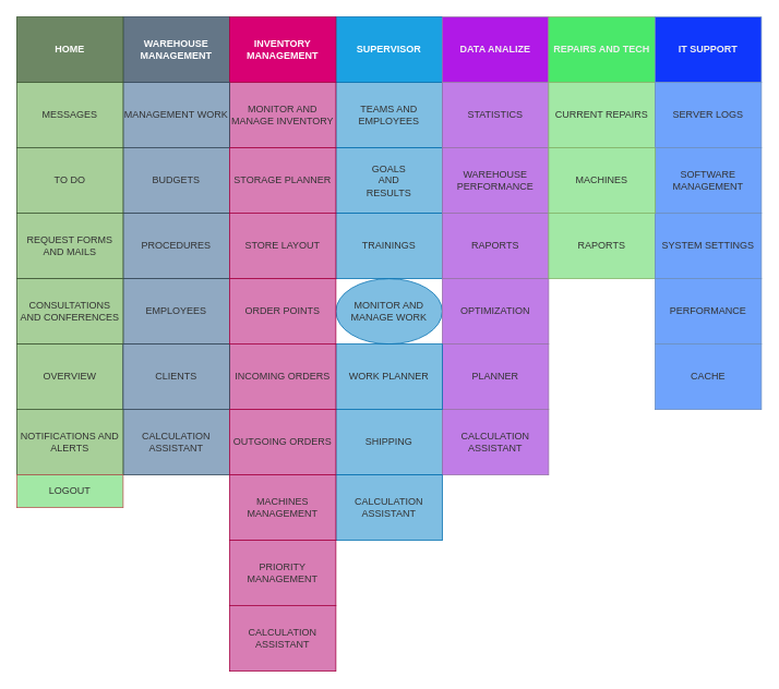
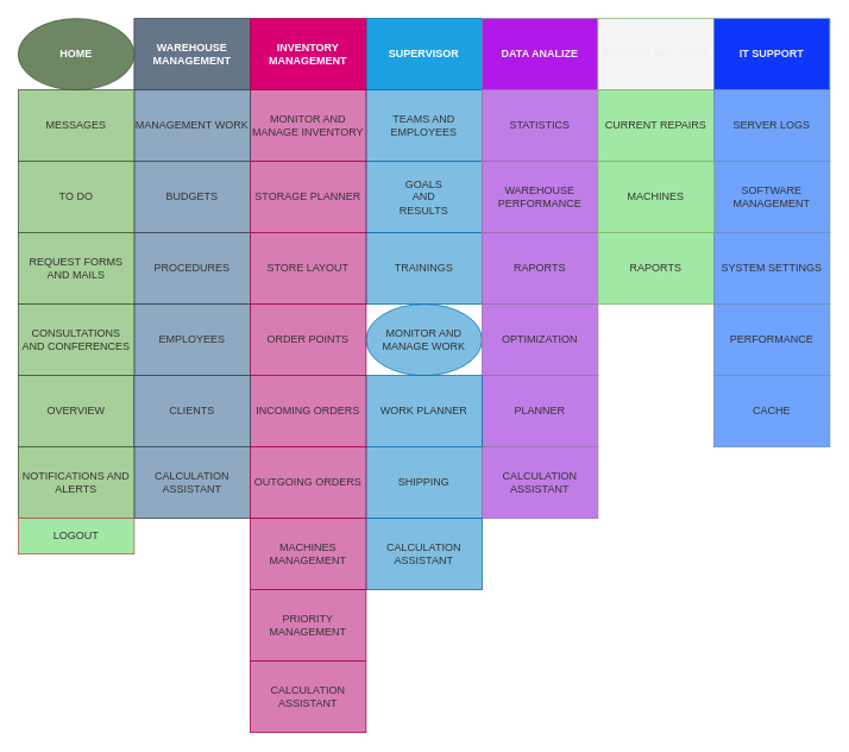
  <mxCell id="0" />
  <mxCell id="1" parent="0" />
  <mxCell id="2" value="WAREHOUSE&lt;br&gt;MANAGEMENT" style="rounded=0;whiteSpace=wrap;html=1;fontStyle=1;fillColor=#647687;fontColor=#ffffff;strokeColor=#314354;" vertex="1" parent="1"><mxGeometry x="150" y="20" width="130" height="80" as="geometry" /></mxCell>
  <mxCell id="3" value="SUPERVISOR" style="rounded=0;whiteSpace=wrap;html=1;fontStyle=1;fillColor=#1ba1e2;fontColor=#ffffff;strokeColor=#006EAF;" vertex="1" parent="1"><mxGeometry x="410" y="20" width="130" height="80" as="geometry" /></mxCell>
  <mxCell id="4" value="TEAMS AND EMPLOYEES" style="rounded=0;whiteSpace=wrap;html=1;fillColor=#7FBEE2;fontColor=#333333;strokeColor=#006EAF;" vertex="1" parent="1"><mxGeometry x="410" y="100" width="130" height="80" as="geometry" /></mxCell>
  <mxCell id="5" value="BUDGETS" style="rounded=0;whiteSpace=wrap;html=1;fontColor=#333333;fillColor=#90A9C2;strokeColor=#314354;" vertex="1" parent="1"><mxGeometry x="150" y="180" width="130" height="80" as="geometry" /></mxCell>
  <mxCell id="6" value="INVENTORY MANAGEMENT" style="rounded=0;whiteSpace=wrap;html=1;fontStyle=1;fillColor=#d80073;fontColor=#ffffff;strokeColor=#A50040;" vertex="1" parent="1"><mxGeometry x="280" y="20" width="130" height="80" as="geometry" /></mxCell>
  <mxCell id="7" value="&lt;div&gt;GOALS &lt;br&gt;&lt;/div&gt;&lt;div&gt;AND &lt;br&gt;&lt;/div&gt;&lt;div&gt;RESULTS&lt;/div&gt;" style="rounded=0;whiteSpace=wrap;html=1;fillColor=#7FBEE2;fontColor=#333333;strokeColor=#006EAF;" vertex="1" parent="1"><mxGeometry x="410" y="180" width="130" height="80" as="geometry" /></mxCell>
  <mxCell id="8" value="TRAININGS" style="rounded=0;whiteSpace=wrap;html=1;fillColor=#7FBEE2;fontColor=#333333;strokeColor=#006EAF;" vertex="1" parent="1"><mxGeometry x="410" y="260" width="130" height="80" as="geometry" /></mxCell>
  <mxCell id="9" value="MONITOR AND MANAGE WORK" style="ellipse;whiteSpace=wrap;html=1;fillColor=#7FBEE2;fontColor=#333333;strokeColor=#006EAF;" vertex="1" parent="1"><mxGeometry x="410" y="340" width="130" height="80" as="geometry" /></mxCell>
  <mxCell id="10" value="DATA ANALIZE" style="rounded=0;whiteSpace=wrap;html=1;fontStyle=1;fillColor=#B019E7;strokeColor=#9673a6;fontColor=#F0F0F0;" vertex="1" parent="1"><mxGeometry x="540" y="20" width="130" height="80" as="geometry" /></mxCell>
  <mxCell id="11" value="PROCEDURES" style="rounded=0;whiteSpace=wrap;html=1;fontColor=#333333;fillColor=#90A9C2;strokeColor=#314354;" vertex="1" parent="1"><mxGeometry x="150" y="260" width="130" height="80" as="geometry" /></mxCell>
  <mxCell id="12" value="EMPLOYEES" style="rounded=0;whiteSpace=wrap;html=1;fontColor=#333333;fillColor=#90A9C2;strokeColor=#314354;" vertex="1" parent="1"><mxGeometry x="150" y="340" width="130" height="80" as="geometry" /></mxCell>
  <mxCell id="13" value="REQUEST FORMS AND MAILS" style="rounded=0;whiteSpace=wrap;html=1;fillColor=#A7CF99;strokeColor=#3A5431;fontColor=#333333;" vertex="1" parent="1"><mxGeometry x="20" y="260" width="130" height="80" as="geometry" /></mxCell>
  <mxCell id="14" value="MONITOR AND MANAGE INVENTORY" style="rounded=0;whiteSpace=wrap;html=1;fontColor=#333333;fillColor=#D87DB4;strokeColor=#A50040;" vertex="1" parent="1"><mxGeometry x="280" y="100" width="130" height="80" as="geometry" /></mxCell>
  <mxCell id="15" value="STORE LAYOUT" style="rounded=0;whiteSpace=wrap;html=1;fontColor=#333333;fillColor=#D87DB4;strokeColor=#A50040;" vertex="1" parent="1"><mxGeometry x="280" y="260" width="130" height="80" as="geometry" /></mxCell>
  <mxCell id="16" value="&lt;div&gt;CALCULATION&lt;/div&gt;&lt;div&gt;ASSISTANT&lt;br&gt;&lt;/div&gt;" style="rounded=0;whiteSpace=wrap;html=1;fontColor=#333333;fillColor=#90A9C2;strokeColor=#314354;" vertex="1" parent="1"><mxGeometry x="150" y="500" width="130" height="80" as="geometry" /></mxCell>
  <mxCell id="17" value="MANAGEMENT WORK" style="rounded=0;whiteSpace=wrap;html=1;fontColor=#333333;fillColor=#90A9C2;strokeColor=#314354;" vertex="1" parent="1"><mxGeometry x="150" y="100" width="130" height="80" as="geometry" /></mxCell>
- <mxCell id="18" value="&lt;b&gt;HOME&lt;/b&gt;" style="rounded=0;whiteSpace=wrap;html=1;fillColor=#6d8764;strokeColor=#3A5431;fontColor=#ffffff;" vertex="1" parent="1"><mxGeometry x="20" y="20" width="130" height="80" as="geometry" /></mxCell>
+ <mxCell id="18" value="&lt;b&gt;HOME&lt;/b&gt;" style="ellipse;whiteSpace=wrap;html=1;fillColor=#6d8764;strokeColor=#3A5431;fontColor=#ffffff;" vertex="1" parent="1"><mxGeometry x="20" y="20" width="130" height="80" as="geometry" /></mxCell>
  <mxCell id="19" value="NOTIFICATIONS AND ALERTS" style="rounded=0;whiteSpace=wrap;html=1;fillColor=#A7CF99;strokeColor=#3A5431;fontColor=#333333;" vertex="1" parent="1"><mxGeometry x="20" y="500" width="130" height="80" as="geometry" /></mxCell>
  <mxCell id="20" value="TO DO" style="rounded=0;whiteSpace=wrap;html=1;fillColor=#A7CF99;strokeColor=#3A5431;fontColor=#333333;" vertex="1" parent="1"><mxGeometry x="20" y="180" width="130" height="80" as="geometry" /></mxCell>
  <mxCell id="21" value="MESSAGES" style="rounded=0;whiteSpace=wrap;html=1;fillColor=#A7CF99;strokeColor=#3A5431;fontColor=#333333;" vertex="1" parent="1"><mxGeometry x="20" y="100" width="130" height="80" as="geometry" /></mxCell>
  <mxCell id="22" value="&lt;div&gt;CONSULTATIONS&lt;/div&gt;&lt;div&gt;AND CONFERENCES&lt;br&gt;&lt;/div&gt;" style="rounded=0;whiteSpace=wrap;html=1;fillColor=#A7CF99;strokeColor=#3A5431;fontColor=#333333;" vertex="1" parent="1"><mxGeometry x="20" y="340" width="130" height="80" as="geometry" /></mxCell>
  <mxCell id="23" value="OVERVIEW" style="rounded=0;whiteSpace=wrap;html=1;fillColor=#A7CF99;strokeColor=#3A5431;fontColor=#333333;" vertex="1" parent="1"><mxGeometry x="20" y="420" width="130" height="80" as="geometry" /></mxCell>
  <mxCell id="24" value="&lt;div&gt;STATISTICS&lt;br&gt;&lt;/div&gt;" style="rounded=0;whiteSpace=wrap;html=1;fillColor=#C07DE7;strokeColor=#9673a6;fontColor=#333333;" vertex="1" parent="1"><mxGeometry x="540" y="100" width="130" height="80" as="geometry" /></mxCell>
  <mxCell id="25" value="&lt;div&gt;WAREHOUSE PERFORMANCE&lt;/div&gt;" style="rounded=0;whiteSpace=wrap;html=1;fillColor=#C07DE7;strokeColor=#9673a6;fontColor=#333333;" vertex="1" parent="1"><mxGeometry x="540" y="180" width="130" height="80" as="geometry" /></mxCell>
  <mxCell id="26" value="RAPORTS" style="rounded=0;whiteSpace=wrap;html=1;fillColor=#C07DE7;strokeColor=#9673a6;fontColor=#333333;" vertex="1" parent="1"><mxGeometry x="540" y="260" width="130" height="80" as="geometry" /></mxCell>
  <mxCell id="27" value="SHIPPING" style="rounded=0;whiteSpace=wrap;html=1;fillColor=#7FBEE2;fontColor=#333333;strokeColor=#006EAF;" vertex="1" parent="1"><mxGeometry x="410" y="500" width="130" height="80" as="geometry" /></mxCell>
  <mxCell id="28" value="&lt;div&gt;CALCULATION&lt;/div&gt;&lt;div&gt;ASSISTANT&lt;br&gt;&lt;/div&gt;" style="rounded=0;whiteSpace=wrap;html=1;fillColor=#C07DE7;strokeColor=#9673a6;fontColor=#333333;" vertex="1" parent="1"><mxGeometry x="540" y="500" width="130" height="80" as="geometry" /></mxCell>
  <mxCell id="29" value="OPTIMIZATION" style="rounded=0;whiteSpace=wrap;html=1;fillColor=#C07DE7;strokeColor=#9673a6;fontColor=#333333;" vertex="1" parent="1"><mxGeometry x="540" y="340" width="130" height="80" as="geometry" /></mxCell>
  <mxCell id="30" value="PLANNER" style="rounded=0;whiteSpace=wrap;html=1;fillColor=#C07DE7;strokeColor=#9673a6;fontColor=#333333;" vertex="1" parent="1"><mxGeometry x="540" y="420" width="130" height="80" as="geometry" /></mxCell>
  <mxCell id="31" value="WORK PLANNER" style="rounded=0;whiteSpace=wrap;html=1;fillColor=#7FBEE2;fontColor=#333333;strokeColor=#006EAF;" vertex="1" parent="1"><mxGeometry x="410" y="420" width="130" height="80" as="geometry" /></mxCell>
  <mxCell id="32" value="INCOMING ORDERS" style="rounded=0;whiteSpace=wrap;html=1;fontColor=#333333;fillColor=#D87DB4;strokeColor=#A50040;" vertex="1" parent="1"><mxGeometry x="280" y="420" width="130" height="80" as="geometry" /></mxCell>
  <mxCell id="33" value="CLIENTS" style="rounded=0;whiteSpace=wrap;html=1;fontColor=#333333;fillColor=#90A9C2;strokeColor=#314354;" vertex="1" parent="1"><mxGeometry x="150" y="420" width="130" height="80" as="geometry" /></mxCell>
  <mxCell id="34" value="OUTGOING ORDERS" style="rounded=0;whiteSpace=wrap;html=1;fontColor=#333333;fillColor=#D87DB4;strokeColor=#A50040;" vertex="1" parent="1"><mxGeometry x="280" y="500" width="130" height="80" as="geometry" /></mxCell>
  <mxCell id="35" value="&lt;div&gt;CALCULATION&lt;/div&gt;&lt;div&gt;ASSISTANT&lt;br&gt;&lt;/div&gt;" style="rounded=0;whiteSpace=wrap;html=1;fontColor=#333333;fillColor=#D87DB4;strokeColor=#A50040;" vertex="1" parent="1"><mxGeometry x="280" y="740" width="130" height="80" as="geometry" /></mxCell>
  <mxCell id="36" value="ORDER POINTS" style="rounded=0;whiteSpace=wrap;html=1;fontColor=#333333;fillColor=#D87DB4;strokeColor=#A50040;" vertex="1" parent="1"><mxGeometry x="280" y="340" width="130" height="80" as="geometry" /></mxCell>
- <mxCell id="37" value="REPAIRS AND TECH" style="rounded=0;whiteSpace=wrap;html=1;fontStyle=1;fillColor=#4AE86A;strokeColor=#82b366;fontColor=#F0F0F0;" vertex="1" parent="1"><mxGeometry x="670" y="20" width="130" height="80" as="geometry" /></mxCell>
+ <mxCell id="37" value="REPAIRS AND TECH" style="rounded=0;whiteSpace=wrap;html=1;fontStyle=1;fillColor=#f5f5f5;strokeColor=#82b366;fontColor=#F0F0F0;" vertex="1" parent="1"><mxGeometry x="670" y="20" width="130" height="80" as="geometry" /></mxCell>
  <mxCell id="38" value="CURRENT REPAIRS" style="rounded=0;whiteSpace=wrap;html=1;fillColor=#A2E8A5;strokeColor=#82b366;fontColor=#333333;" vertex="1" parent="1"><mxGeometry x="670" y="100" width="130" height="80" as="geometry" /></mxCell>
  <mxCell id="39" value="STORAGE PLANNER" style="rounded=0;whiteSpace=wrap;html=1;fontColor=#333333;fillColor=#D87DB4;strokeColor=#A50040;" vertex="1" parent="1"><mxGeometry x="280" y="180" width="130" height="80" as="geometry" /></mxCell>
  <mxCell id="40" value="RAPORTS" style="rounded=0;whiteSpace=wrap;html=1;fillColor=#A2E8A5;strokeColor=#82b366;fontColor=#333333;" vertex="1" parent="1"><mxGeometry x="670" y="260" width="130" height="80" as="geometry" /></mxCell>
  <mxCell id="41" value="LOGOUT" style="rounded=0;whiteSpace=wrap;html=1;fillColor=#a2e8a5;strokeColor=#b85450;fontColor=#333333;" vertex="1" parent="1"><mxGeometry x="20" y="580" width="130" height="40" as="geometry" /></mxCell>
  <mxCell id="42" value="IT SUPPORT" style="rounded=0;whiteSpace=wrap;html=1;fontStyle=1;fillColor=#0F37FC;strokeColor=#6c8ebf;fontColor=#F0F0F0;" vertex="1" parent="1"><mxGeometry x="800" y="20" width="130" height="80" as="geometry" /></mxCell>
  <mxCell id="43" value="SERVER LOGS" style="rounded=0;whiteSpace=wrap;html=1;fillColor=#6FA3FC;strokeColor=#6c8ebf;fontColor=#333333;" vertex="1" parent="1"><mxGeometry x="800" y="100" width="130" height="80" as="geometry" /></mxCell>
  <mxCell id="44" value="SOFTWARE MANAGEMENT" style="rounded=0;whiteSpace=wrap;html=1;fillColor=#6FA3FC;strokeColor=#6c8ebf;fontColor=#333333;" vertex="1" parent="1"><mxGeometry x="800" y="180" width="130" height="80" as="geometry" /></mxCell>
  <mxCell id="45" value="SYSTEM SETTINGS" style="rounded=0;whiteSpace=wrap;html=1;fillColor=#6FA3FC;strokeColor=#6c8ebf;fontColor=#333333;" vertex="1" parent="1"><mxGeometry x="800" y="260" width="130" height="80" as="geometry" /></mxCell>
  <mxCell id="46" value="PERFORMANCE" style="rounded=0;whiteSpace=wrap;html=1;fillColor=#6FA3FC;strokeColor=#6c8ebf;fontColor=#333333;" vertex="1" parent="1"><mxGeometry x="800" y="340" width="130" height="80" as="geometry" /></mxCell>
  <mxCell id="47" value="CACHE" style="rounded=0;whiteSpace=wrap;html=1;fillColor=#6FA3FC;strokeColor=#6c8ebf;fontColor=#333333;" vertex="1" parent="1"><mxGeometry x="800" y="420" width="130" height="80" as="geometry" /></mxCell>
  <mxCell id="48" value="&lt;div&gt;CALCULATION&lt;/div&gt;&lt;div&gt;ASSISTANT&lt;br&gt;&lt;/div&gt;" style="rounded=0;whiteSpace=wrap;html=1;fillColor=#7FBEE2;fontColor=#333333;strokeColor=#006EAF;" vertex="1" parent="1"><mxGeometry x="410" y="580" width="130" height="80" as="geometry" /></mxCell>
  <mxCell id="49" value="MACHINES" style="rounded=0;whiteSpace=wrap;html=1;fillColor=#A2E8A5;strokeColor=#82b366;fontColor=#333333;" vertex="1" parent="1"><mxGeometry x="670" y="180" width="130" height="80" as="geometry" /></mxCell>
  <mxCell id="50" value="MACHINES MANAGEMENT" style="rounded=0;whiteSpace=wrap;html=1;fontColor=#333333;fillColor=#D87DB4;strokeColor=#A50040;" vertex="1" parent="1"><mxGeometry x="280" y="580" width="130" height="80" as="geometry" /></mxCell>
  <mxCell id="51" value="PRIORITY MANAGEMENT" style="rounded=0;whiteSpace=wrap;html=1;fontColor=#333333;fillColor=#D87DB4;strokeColor=#A50040;" vertex="1" parent="1"><mxGeometry x="280" y="660" width="130" height="80" as="geometry" /></mxCell>
